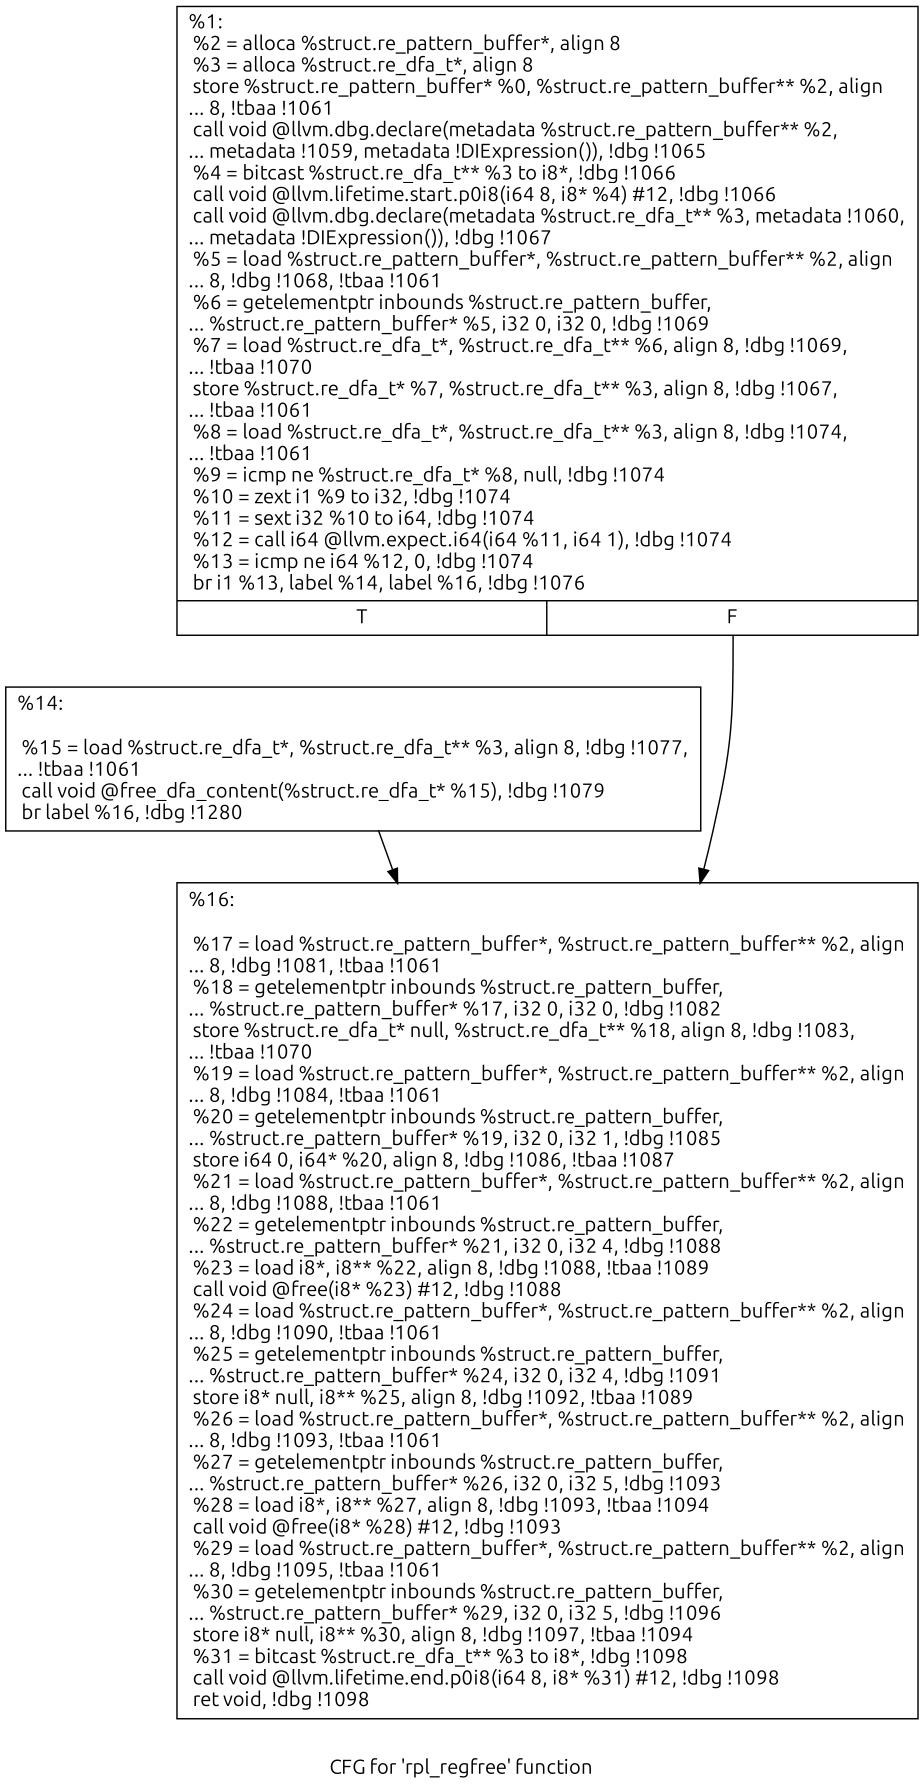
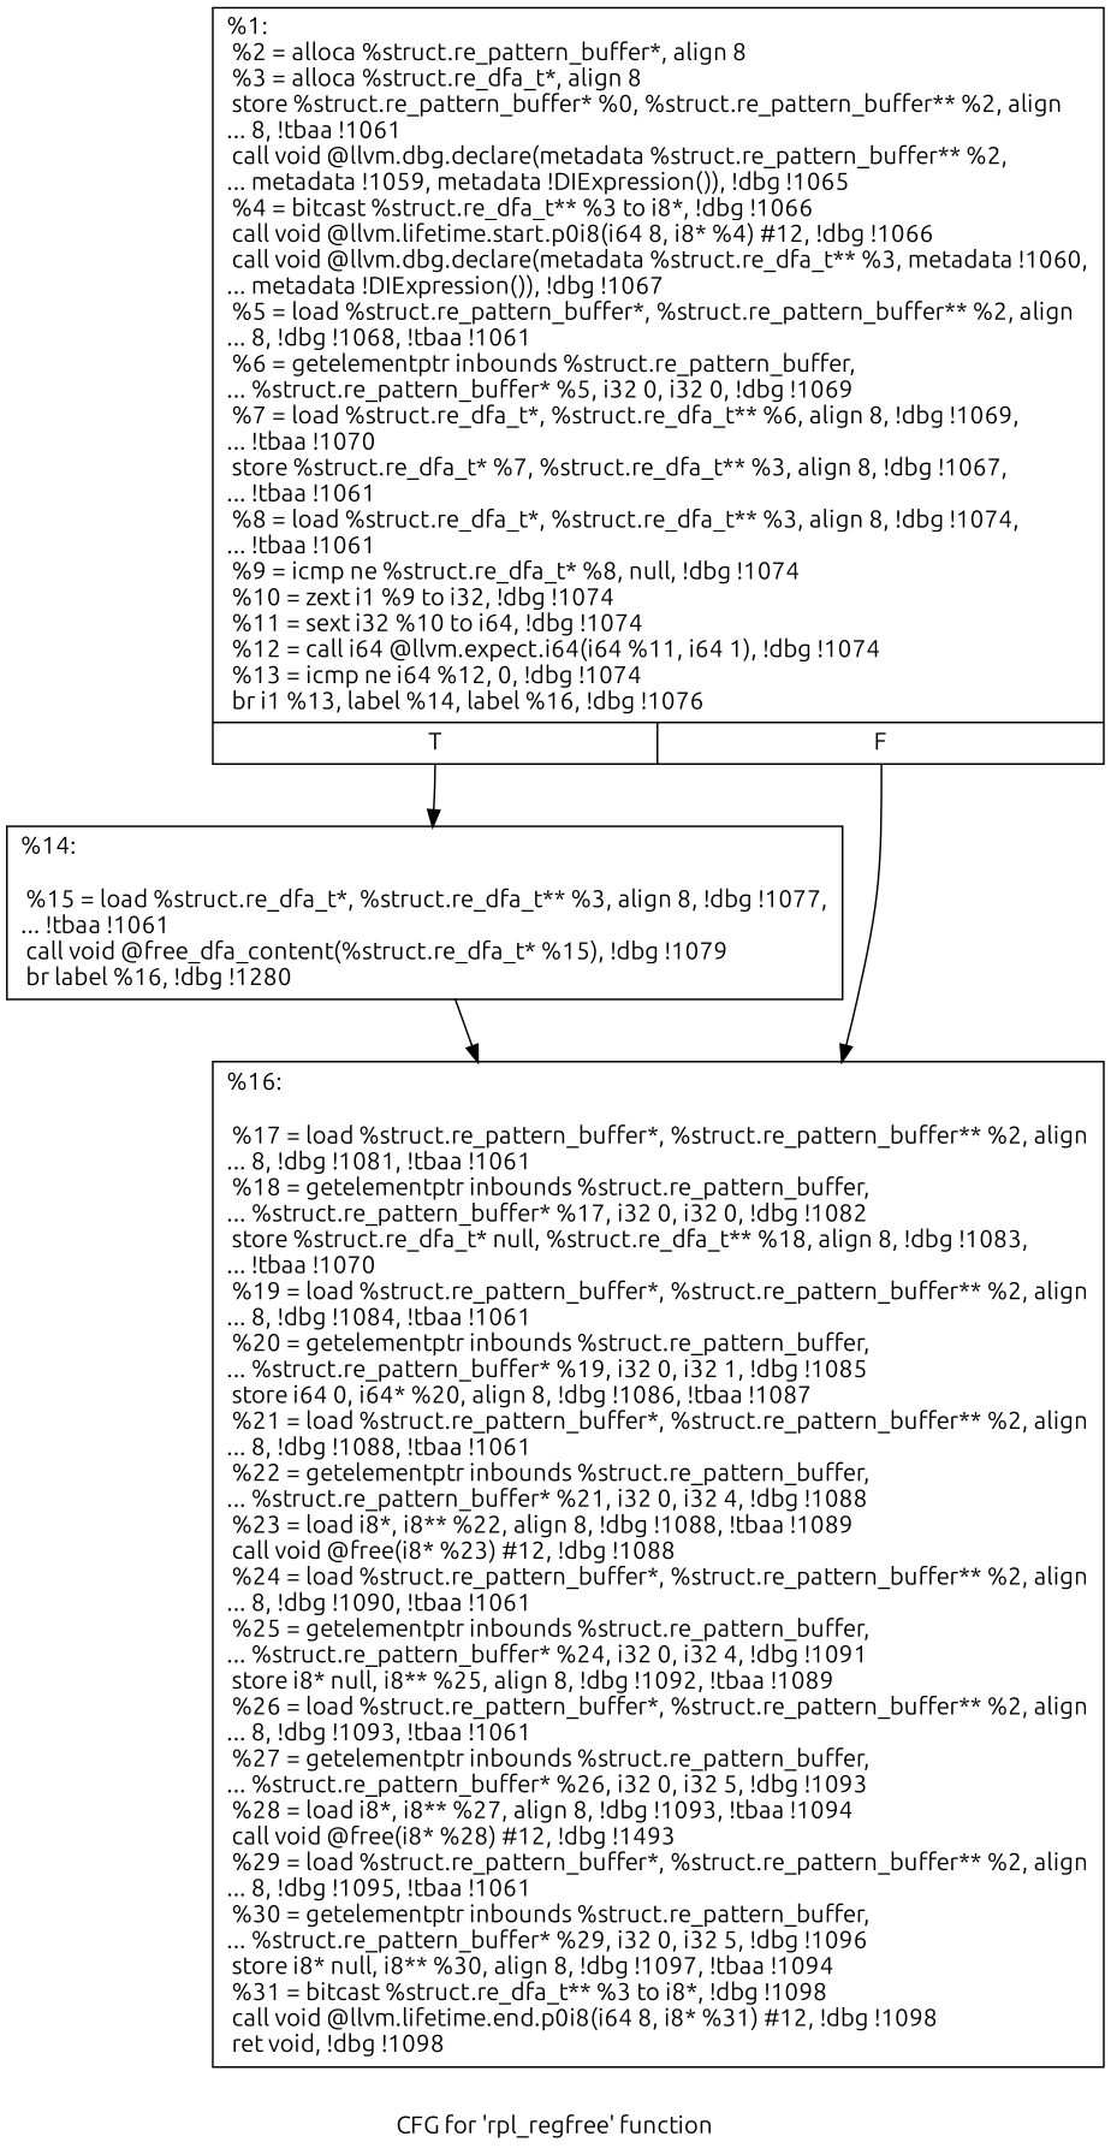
  digraph {
    fontname=Ubuntu
    label="CFG for 'rpl_regfree' function"
    node [fontname=Ubuntu shape=record]
    edge [fontname=Ubuntu]
    n1 [label="{%1:\l  %2 = alloca %struct.re_pattern_buffer*, align 8\l  %3 = alloca %struct.re_dfa_t*, align 8\l  store %struct.re_pattern_buffer* %0, %struct.re_pattern_buffer** %2, align\l... 8, !tbaa !1061\l  call void @llvm.dbg.declare(metadata %struct.re_pattern_buffer** %2,\l... metadata !1059, metadata !DIExpression()), !dbg !1065\l  %4 = bitcast %struct.re_dfa_t** %3 to i8*, !dbg !1066\l  call void @llvm.lifetime.start.p0i8(i64 8, i8* %4) #12, !dbg !1066\l  call void @llvm.dbg.declare(metadata %struct.re_dfa_t** %3, metadata !1060,\l... metadata !DIExpression()), !dbg !1067\l  %5 = load %struct.re_pattern_buffer*, %struct.re_pattern_buffer** %2, align\l... 8, !dbg !1068, !tbaa !1061\l  %6 = getelementptr inbounds %struct.re_pattern_buffer,\l... %struct.re_pattern_buffer* %5, i32 0, i32 0, !dbg !1069\l  %7 = load %struct.re_dfa_t*, %struct.re_dfa_t** %6, align 8, !dbg !1069,\l... !tbaa !1070\l  store %struct.re_dfa_t* %7, %struct.re_dfa_t** %3, align 8, !dbg !1067,\l... !tbaa !1061\l  %8 = load %struct.re_dfa_t*, %struct.re_dfa_t** %3, align 8, !dbg !1074,\l... !tbaa !1061\l  %9 = icmp ne %struct.re_dfa_t* %8, null, !dbg !1074\l  %10 = zext i1 %9 to i32, !dbg !1074\l  %11 = sext i32 %10 to i64, !dbg !1074\l  %12 = call i64 @llvm.expect.i64(i64 %11, i64 1), !dbg !1074\l  %13 = icmp ne i64 %12, 0, !dbg !1074\l  br i1 %13, label %14, label %16, !dbg !1076\l|{<s0>T|<s1>F}}"]
    n2 [label="{%14:\l\l  %15 = load %struct.re_dfa_t*, %struct.re_dfa_t** %3, align 8, !dbg !1077,\l... !tbaa !1061\l  call void @free_dfa_content(%struct.re_dfa_t* %15), !dbg !1079\l  br label %16, !dbg !1280\l}"]
-   n3 [label="{%16:\l\l  %17 = load %struct.re_pattern_buffer*, %struct.re_pattern_buffer** %2, align\l... 8, !dbg !1081, !tbaa !1061\l  %18 = getelementptr inbounds %struct.re_pattern_buffer,\l... %struct.re_pattern_buffer* %17, i32 0, i32 0, !dbg !1082\l  store %struct.re_dfa_t* null, %struct.re_dfa_t** %18, align 8, !dbg !1083,\l... !tbaa !1070\l  %19 = load %struct.re_pattern_buffer*, %struct.re_pattern_buffer** %2, align\l... 8, !dbg !1084, !tbaa !1061\l  %20 = getelementptr inbounds %struct.re_pattern_buffer,\l... %struct.re_pattern_buffer* %19, i32 0, i32 1, !dbg !1085\l  store i64 0, i64* %20, align 8, !dbg !1086, !tbaa !1087\l  %21 = load %struct.re_pattern_buffer*, %struct.re_pattern_buffer** %2, align\l... 8, !dbg !1088, !tbaa !1061\l  %22 = getelementptr inbounds %struct.re_pattern_buffer,\l... %struct.re_pattern_buffer* %21, i32 0, i32 4, !dbg !1088\l  %23 = load i8*, i8** %22, align 8, !dbg !1088, !tbaa !1089\l  call void @free(i8* %23) #12, !dbg !1088\l  %24 = load %struct.re_pattern_buffer*, %struct.re_pattern_buffer** %2, align\l... 8, !dbg !1090, !tbaa !1061\l  %25 = getelementptr inbounds %struct.re_pattern_buffer,\l... %struct.re_pattern_buffer* %24, i32 0, i32 4, !dbg !1091\l  store i8* null, i8** %25, align 8, !dbg !1092, !tbaa !1089\l  %26 = load %struct.re_pattern_buffer*, %struct.re_pattern_buffer** %2, align\l... 8, !dbg !1093, !tbaa !1061\l  %27 = getelementptr inbounds %struct.re_pattern_buffer,\l... %struct.re_pattern_buffer* %26, i32 0, i32 5, !dbg !1093\l  %28 = load i8*, i8** %27, align 8, !dbg !1093, !tbaa !1094\l  call void @free(i8* %28) #12, !dbg !1093\l  %29 = load %struct.re_pattern_buffer*, %struct.re_pattern_buffer** %2, align\l... 8, !dbg !1095, !tbaa !1061\l  %30 = getelementptr inbounds %struct.re_pattern_buffer,\l... %struct.re_pattern_buffer* %29, i32 0, i32 5, !dbg !1096\l  store i8* null, i8** %30, align 8, !dbg !1097, !tbaa !1094\l  %31 = bitcast %struct.re_dfa_t** %3 to i8*, !dbg !1098\l  call void @llvm.lifetime.end.p0i8(i64 8, i8* %31) #12, !dbg !1098\l  ret void, !dbg !1098\l}"]
+   n3 [label="{%16:\l\l  %17 = load %struct.re_pattern_buffer*, %struct.re_pattern_buffer** %2, align\l... 8, !dbg !1081, !tbaa !1061\l  %18 = getelementptr inbounds %struct.re_pattern_buffer,\l... %struct.re_pattern_buffer* %17, i32 0, i32 0, !dbg !1082\l  store %struct.re_dfa_t* null, %struct.re_dfa_t** %18, align 8, !dbg !1083,\l... !tbaa !1070\l  %19 = load %struct.re_pattern_buffer*, %struct.re_pattern_buffer** %2, align\l... 8, !dbg !1084, !tbaa !1061\l  %20 = getelementptr inbounds %struct.re_pattern_buffer,\l... %struct.re_pattern_buffer* %19, i32 0, i32 1, !dbg !1085\l  store i64 0, i64* %20, align 8, !dbg !1086, !tbaa !1087\l  %21 = load %struct.re_pattern_buffer*, %struct.re_pattern_buffer** %2, align\l... 8, !dbg !1088, !tbaa !1061\l  %22 = getelementptr inbounds %struct.re_pattern_buffer,\l... %struct.re_pattern_buffer* %21, i32 0, i32 4, !dbg !1088\l  %23 = load i8*, i8** %22, align 8, !dbg !1088, !tbaa !1089\l  call void @free(i8* %23) #12, !dbg !1088\l  %24 = load %struct.re_pattern_buffer*, %struct.re_pattern_buffer** %2, align\l... 8, !dbg !1090, !tbaa !1061\l  %25 = getelementptr inbounds %struct.re_pattern_buffer,\l... %struct.re_pattern_buffer* %24, i32 0, i32 4, !dbg !1091\l  store i8* null, i8** %25, align 8, !dbg !1092, !tbaa !1089\l  %26 = load %struct.re_pattern_buffer*, %struct.re_pattern_buffer** %2, align\l... 8, !dbg !1093, !tbaa !1061\l  %27 = getelementptr inbounds %struct.re_pattern_buffer,\l... %struct.re_pattern_buffer* %26, i32 0, i32 5, !dbg !1093\l  %28 = load i8*, i8** %27, align 8, !dbg !1093, !tbaa !1094\l  call void @free(i8* %28) #12, !dbg !1493\l  %29 = load %struct.re_pattern_buffer*, %struct.re_pattern_buffer** %2, align\l... 8, !dbg !1095, !tbaa !1061\l  %30 = getelementptr inbounds %struct.re_pattern_buffer,\l... %struct.re_pattern_buffer* %29, i32 0, i32 5, !dbg !1096\l  store i8* null, i8** %30, align 8, !dbg !1097, !tbaa !1094\l  %31 = bitcast %struct.re_dfa_t** %3 to i8*, !dbg !1098\l  call void @llvm.lifetime.end.p0i8(i64 8, i8* %31) #12, !dbg !1098\l  ret void, !dbg !1098\l}"]
+   n1 -> n2 [tailport=s0]
    n1 -> n3 [tailport=s1]
    n2 -> n3
  }
